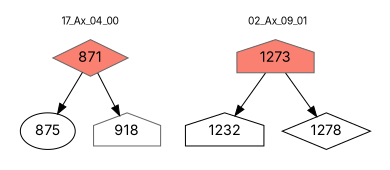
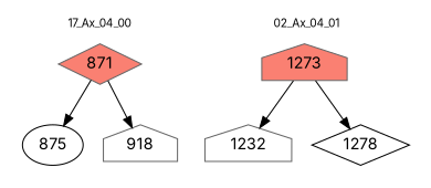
  digraph {
    fontname=Inter
    node [color=gray40 fillcolor=white fontname=Inter shape=house style=filled]
    edge [color=black fontname=Inter]
    n1 [fillcolor=salmon label=871 shape=diamond]
    n2 [color=black label=875 shape=ellipse]
    n3 [label=918]
    n4 [fillcolor=salmon label=1273]
-   n5 [color=black label=1232]
+   n5 [label=1232]
    n6 [color=black label=1278 shape=diamond]
    subgraph cluster_1 {
      color=white
      fontsize=10
      label="17_Ax_04_00"
      n1
      n2
      n3
    }
    subgraph cluster_2 {
      color=white
      fontsize=10
-     label="02_Ax_09_01"
+     label="02_Ax_04_01"
      n4
      n5
      n6
    }
    n1 -> n2
    n1 -> n3
    n4 -> n5
    n4 -> n6
  }
